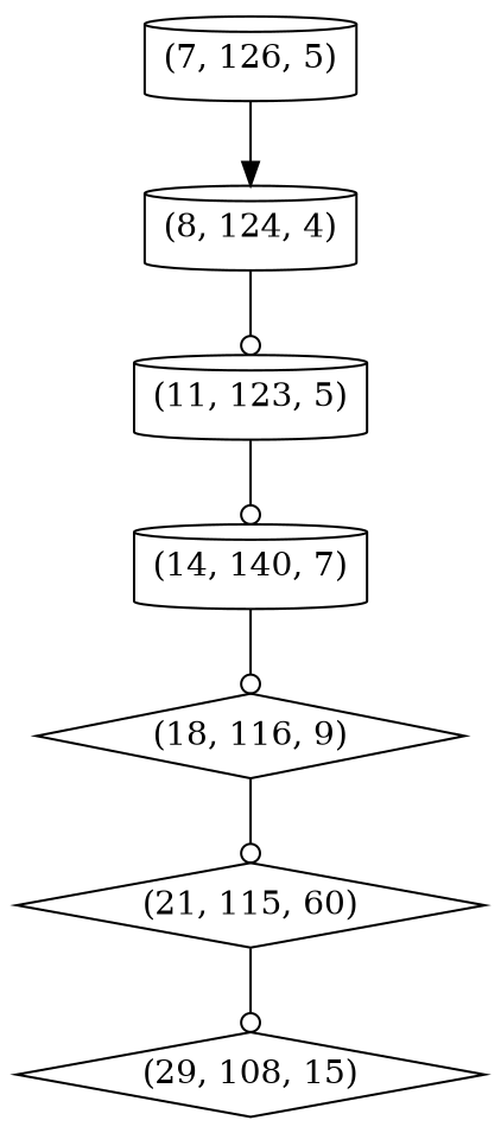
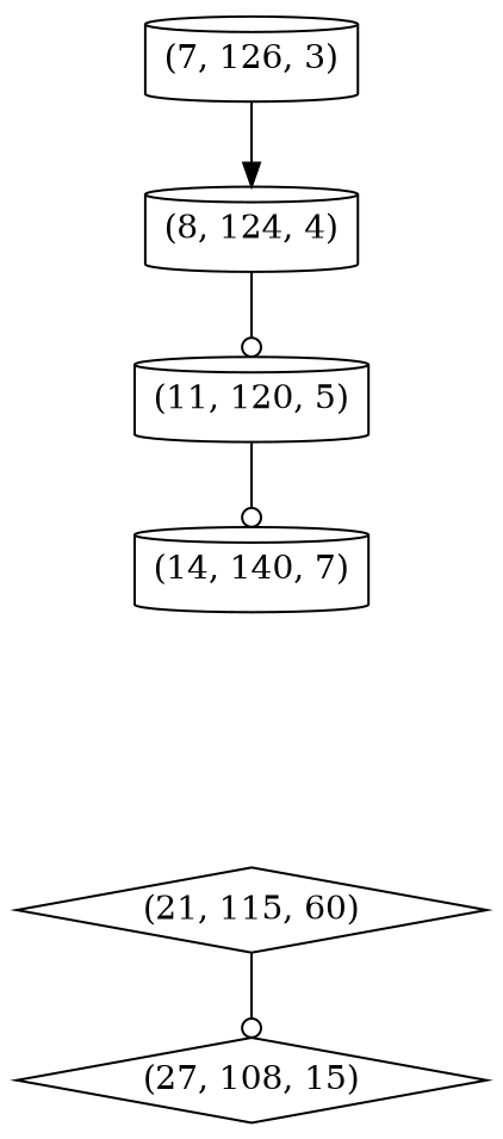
  digraph {
    node [shape=cylinder]
    edge [arrowhead=odot]
-   "(7, 126, 3)" [label="(7, 126, 5)"]
+   "(7, 126, 3)"
    "(8, 124, 4)"
-   "(11, 123, 5)"
+   "(11, 123, 5)" [label="(11, 120, 5)"]
    n4 [label="(14, 140, 7)"]
-   "(18, 116, 9)" [shape=diamond]
    n6 [label="(21, 115, 60)" shape=diamond]
-   "(29, 108, 15)" [shape=diamond]
+   "(29, 108, 15)" [shape=diamond label="(27, 108, 15)"]
    "(7, 126, 3)" -> "(8, 124, 4)" [arrowhead=normal]
    "(8, 124, 4)" -> "(11, 123, 5)"
    "(11, 123, 5)" -> n4
-   n4 -> "(18, 116, 9)"
-   "(18, 116, 9)" -> n6
    n6 -> "(29, 108, 15)"
  }
